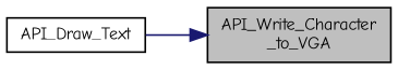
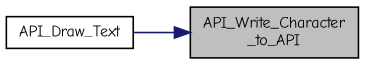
  digraph {
    rankdir=RL
    fontname="Comic Neue"
    node [color=black fontname="Comic Neue" fontsize=10 shape=record style=filled]
-   n1 [fillcolor=grey75 fontcolor=black height=0.2 label="API_Write_Character\l_to_VGA" width=0.4]
+   n1 [fillcolor=grey75 fontcolor=black height=0.2 label="API_Write_Character\l_to_API" width=0.4]
    n2 [fillcolor=white height=0.2 label=API_Draw_Text width=0.4]
    n1 -> n2 [color=midnightblue dir=back fontname="Comic Neue" fontsize=10 labelfontname=Helvetica labelfontsize=10 style=solid]
  }
